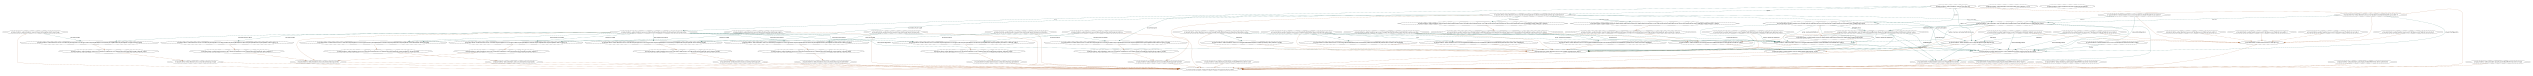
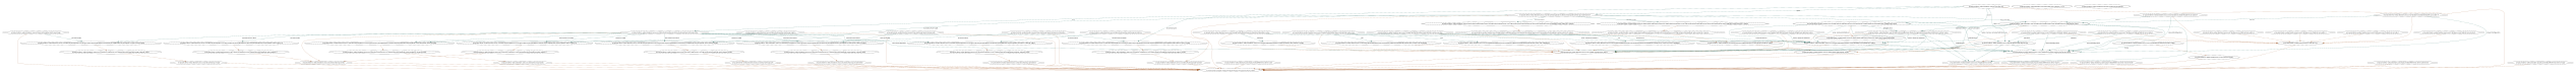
  strict digraph {
    fontname=Nunito
    node [fontname=Nunito]
    edge [color="#AA6639" fontname=Nunito]
    n1 [label="urn:pulumi:demo-webui::teastore::aws:ec2/securityGroup:SecurityGroup::image"]
    n2 [label="urn:pulumi:demo-webui::teastore::pulumi:pulumi:Stack::teastore-demo-webui"]
    n3 [label="urn:pulumi:demo-webui::teastore::awsx:x:ec2:SecurityGroup$awsx:x:ec2:IngressSecurityGroupRule$aws:ec2/securityGroupRule:SecurityGroupRule::image-inbound-webui"]
    n4 [label="urn:pulumi:demo-webui::teastore::awsx:x:ec2:SecurityGroup$awsx:x:ec2:IngressSecurityGroupRule::image-inbound-webui"]
    n5 [label="urn:pulumi:demo-webui::teastore::awsx:x:ec2:SecurityGroup::image"]
    n6 [label="urn:pulumi:demo-webui::teastore::awsx:x:ec2:SecurityGroup$awsx:x:ec2:IngressSecurityGroupRule::webui-ingress-0"]
    n7 [label="urn:pulumi:demo-webui::teastore::awsx:x:ec2:SecurityGroup::webui"]
    n8 [label="urn:pulumi:demo-webui::teastore::awsx:x:ecs:FargateTaskDefinition$aws:ecr/repository:Repository::webui"]
    n9 [label="urn:pulumi:demo-webui::teastore::awsx:x:ecs:FargateTaskDefinition::webui"]
    n10 [label="urn:pulumi:demo-webui::teastore::awsx:x:ecs:FargateTaskDefinition$aws:ecr/lifecyclePolicy:LifecyclePolicy::webui"]
    n11 [label="urn:pulumi:demo-webui::teastore::awsx:x:ecs:FargateTaskDefinition$aws:ecs/taskDefinition:TaskDefinition::webui"]
    n12 [label="urn:pulumi:demo-webui::teastore::awsx:x:ecs:FargateService$aws:ecs/service:Service::webui"]
    n13 [label="urn:pulumi:demo-webui::teastore::aws:lb:ApplicationLoadBalancer::webui"]
    n14 [label="urn:pulumi:demo-webui::teastore::awsx:x:ec2:Vpc$awsx:x:ec2:Subnet::vpc-public-0"]
    n15 [label="urn:pulumi:demo-webui::teastore::awsx:x:ec2:Vpc::vpc"]
    n16 [label="urn:pulumi:demo-webui::teastore::awsx:x:ec2:Vpc$awsx:x:ec2:Subnet::vpc-private-1"]
    n17 [label="urn:pulumi:demo-webui::teastore::awsx:x:ec2:SecurityGroup$awsx:x:ec2:EgressSecurityGroupRule::load-balancer-egress-webui"]
    n18 [label="urn:pulumi:demo-webui::teastore::awsx:x:ec2:SecurityGroup::load-balancer"]
    n19 [label="urn:pulumi:demo-webui::teastore::aws:ec2/vpcEndpoint:VpcEndpoint::elb"]
    n20 [label="urn:pulumi:demo-webui::teastore::awsx:x:ecs:FargateService::webui"]
    n21 [label="urn:pulumi:demo-webui::teastore::awsx:x:ec2:SecurityGroup$awsx:x:ec2:IngressSecurityGroupRule::recommenderSG-inbound-webui"]
    n22 [label="urn:pulumi:demo-webui::teastore::awsx:x:ec2:SecurityGroup::registry"]
    n23 [label="urn:pulumi:demo-webui::teastore::awsx:x:ec2:SecurityGroup$awsx:x:ec2:IngressSecurityGroupRule::auth-inbound-webui"]
    n24 [label="urn:pulumi:demo-webui::teastore::awsx:x:ec2:SecurityGroup::auth"]
    n25 [label="urn:pulumi:demo-webui::teastore::awsx:x:ec2:SecurityGroup$awsx:x:ec2:EgressSecurityGroupRule::webui-egress-0"]
    n26 [label="urn:pulumi:demo-webui::teastore::aws:ec2/securityGroup:SecurityGroup::persistence"]
    n27 [label="urn:pulumi:demo-webui::teastore::awsx:x:ec2:SecurityGroup$awsx:x:ec2:IngressSecurityGroupRule$aws:ec2/securityGroupRule:SecurityGroupRule::persistence-inbound-webui"]
    n28 [label="urn:pulumi:demo-webui::teastore::awsx:x:ec2:SecurityGroup$awsx:x:ec2:IngressSecurityGroupRule::persistence-inbound-webui"]
    n29 [label="urn:pulumi:demo-webui::teastore::pulumi:pulumi:StackReference::demo-auth"]
    n30 [label="urn:pulumi:demo-webui::teastore::awsx:x:ec2:Vpc$aws:ec2/subnet:Subnet::vpc-public-1"]
    n31 [label="urn:pulumi:demo-webui::teastore::aws:lb:ApplicationLoadBalancer$aws:lb/loadBalancer:LoadBalancer::webui"]
    n32 [label="urn:pulumi:demo-webui::teastore::aws:lb:ApplicationLoadBalancer$awsx:lb:ApplicationListener$aws:lb/listener:Listener::webui"]
    n33 [label="urn:pulumi:demo-webui::teastore::awsx:x:ec2:SecurityGroup$awsx:x:ec2:IngressSecurityGroupRule$aws:ec2/securityGroupRule:SecurityGroupRule::recommender-inbound-webui"]
    n34 [label="urn:pulumi:demo-webui::teastore::awsx:x:ec2:SecurityGroup$awsx:x:ec2:IngressSecurityGroupRule::recommender-inbound-webui"]
    n35 [label="urn:pulumi:demo-webui::teastore::awsx:x:ec2:SecurityGroup::recommedner"]
    n36 [label="urn:pulumi:demo-webui::teastore::aws:lb:ApplicationLoadBalancer$awsx:lb:ApplicationListener$awsx:x:ec2:IngressSecurityGroupRule$aws:ec2/securityGroupRule:SecurityGroupRule::webui-external-0-ingress"]
    n37 [label="urn:pulumi:demo-webui::teastore::aws:lb:ApplicationLoadBalancer$awsx:lb:ApplicationListener$awsx:x:ec2:IngressSecurityGroupRule::webui-external-0-ingress"]
    n38 [label="urn:pulumi:demo-webui::teastore::aws:lb:ApplicationLoadBalancer$awsx:lb:ApplicationListener::webui"]
    n39 [label="urn:pulumi:demo-webui::teastore::awsx:x:ecs:FargateTaskDefinition$aws:iam/rolePolicyAttachment:RolePolicyAttachment::webui-task-32be53a2"]
+   n40 [label="urn:pulumi:demo-webui::teastore::awsx:x:ecs:Cluster::cluster"]
    n41 [label="urn:pulumi:demo-webui::teastore::aws:ec2/vpc:Vpc::vpc"]
    n42 [label="urn:pulumi:demo-webui::teastore::aws:lb:ApplicationLoadBalancer$awsx:lb:ApplicationTargetGroup$aws:lb/targetGroup:TargetGroup::webui"]
    n43 [label="urn:pulumi:demo-webui::teastore::awsx:x:ec2:SecurityGroup$aws:ec2/securityGroup:SecurityGroup::webui"]
    n44 [label="urn:pulumi:demo-webui::teastore::awsx:x:ec2:SecurityGroup$aws:ec2/securityGroup:SecurityGroup::load-balancer"]
    n45 [label="urn:pulumi:demo-webui::teastore::aws:lb:ApplicationLoadBalancer$awsx:lb:ApplicationTargetGroup::webui"]
    n46 [label="urn:pulumi:demo-webui::teastore::awsx:x:ec2:SecurityGroup$awsx:x:ec2:EgressSecurityGroupRule$aws:ec2/securityGroupRule:SecurityGroupRule::webui-egress-0"]
    n47 [label="urn:pulumi:demo-webui::teastore::awsx:x:ec2:SecurityGroup$awsx:x:ec2:EgressSecurityGroupRule$aws:ec2/securityGroupRule:SecurityGroupRule::load-balancer-egress-webui"]
    n48 [label="urn:pulumi:demo-webui::teastore::awsx:x:ec2:SecurityGroup$awsx:x:ec2:IngressSecurityGroupRule$aws:ec2/securityGroupRule:SecurityGroupRule::auth-inbound-webui"]
    n49 [label="urn:pulumi:demo-webui::teastore::awsx:x:ec2:SecurityGroup$awsx:x:ec2:IngressSecurityGroupRule$aws:ec2/securityGroupRule:SecurityGroupRule::recommenderSG-inbound-webui"]
    n50 [label="urn:pulumi:demo-webui::teastore::awsx:x:ec2:SecurityGroup$awsx:x:ec2:IngressSecurityGroupRule$aws:ec2/securityGroupRule:SecurityGroupRule::webui-ingress-0"]
    n51 [label="urn:pulumi:demo-webui::teastore::aws:lb:ApplicationLoadBalancer$awsx:lb:ApplicationListener$awsx:x:ec2:EgressSecurityGroupRule$aws:ec2/securityGroupRule:SecurityGroupRule::webui-external-0-egress"]
    n52 [label="urn:pulumi:demo-webui::teastore::awsx:x:ec2:SecurityGroup::persistence"]
    n53 [label="urn:pulumi:demo-webui::teastore::awsx:x:ec2:Vpc$aws:ec2/subnet:Subnet::vpc-public-0"]
    n54 [label="urn:pulumi:demo-webui::teastore::pulumi:pulumi:StackReference::demo-registry"]
    n55 [label="urn:pulumi:demo-webui::teastore::aws:lb:ApplicationLoadBalancer$awsx:lb:ApplicationListener$awsx:x:ec2:EgressSecurityGroupRule::webui-external-0-egress"]
    n56 [label="urn:pulumi:demo-webui::teastore::awsx:x:ecs:FargateTaskDefinition$aws:iam/rolePolicyAttachment:RolePolicyAttachment::webui-execution-9a42f520"]
    n57 [label="urn:pulumi:demo-webui::teastore::pulumi:pulumi:StackReference::demo-recommender"]
    n58 [label="urn:pulumi:demo-webui::teastore::awsx:x:ec2:Vpc$aws:ec2/subnet:Subnet::vpc-private-1"]
    n59 [label="urn:pulumi:demo-webui::teastore::aws:ec2/securityGroup:SecurityGroup::auth"]
    n60 [label="urn:pulumi:demo-webui::teastore::awsx:x:ecs:FargateTaskDefinition$aws:cloudwatch/logGroup:LogGroup::webui"]
    n61 [label="urn:pulumi:demo-webui::teastore::aws:ec2/securityGroup:SecurityGroup::recommedner"]
    n62 [label="urn:pulumi:demo-webui::teastore::pulumi:pulumi:StackReference::demo-persistence"]
    n63 [label="urn:pulumi:demo-webui::teastore::pulumi:providers:aws::default_3_19_3"]
    n64 [label="urn:pulumi:demo-webui::teastore::awsx:x:ec2:Vpc$awsx:x:ec2:Subnet::vpc-private-0"]
    n65 [label="urn:pulumi:demo-webui::teastore::awsx:x:ecs:FargateTaskDefinition$aws:iam/role:Role::webui-task"]
    n66 [label="urn:pulumi:demo-webui::teastore::awsx:x:ecs:FargateTaskDefinition$aws:iam/rolePolicyAttachment:RolePolicyAttachment::webui-task-fd1a00e5"]
    n67 [label="urn:pulumi:demo-webui::teastore::aws:ec2/securityGroup:SecurityGroup::registry"]
    n68 [label="urn:pulumi:demo-webui::teastore::awsx:x:ecs:FargateTaskDefinition$aws:iam/role:Role::webui-execution"]
    n69 [label="urn:pulumi:demo-webui::teastore::pulumi:pulumi:StackReference::demo-image"]
    n70 [label="urn:pulumi:demo-webui::teastore::awsx:x:ec2:Vpc$awsx:x:ec2:Subnet::vpc-public-1"]
    n71 [label="urn:pulumi:demo-webui::teastore::awsx:x:ec2:Vpc$aws:ec2/subnet:Subnet::vpc-private-0"]
    n72 [label="urn:pulumi:demo-webui::teastore::awsx:x:ecs:Cluster$aws:ecs/cluster:Cluster::cluster"]
    n73 [label="urn:pulumi:demo-webui::teastore::pulumi:providers:pulumi::default"]
    n1 -> n2
    n1 -> n3 [color="#246C60" label=securityGroupId]
    n3 -> n4
    n4 -> n5
    n5 -> n2
    n6 -> n7
    n7 -> n2
    n8 -> n9
    n8 -> n10 [color="#246C60" label=repository]
    n8 -> n11 [color="#246C60" label="family, containerDefinitions"]
    n9 -> n2
    n10 -> n9
    n11 -> n9
    n11 -> n12 [color="#246C60" label=taskDefinition]
    n12 -> n20
    n13 -> n2
    n14 -> n15
    n15 -> n2
    n16 -> n15
    n17 -> n18
    n18 -> n2
    n19 -> n2
    n19 -> n9 [color="#246C60"]
    n19 -> n12 [color="#246C60"]
    n19 -> n20 [color="#246C60"]
    n20 -> n2
    n21 -> n22
    n22 -> n2
    n23 -> n24
    n24 -> n2
    n25 -> n7
    n26 -> n2
    n26 -> n27 [color="#246C60" label=securityGroupId]
    n27 -> n28
    n28 -> n52
    n29 -> n2
    n30 -> n12 [color="#246C60" label=networkConfiguration]
    n30 -> n15
    n30 -> n31 [color="#246C60" label=subnets]
    n31 -> n9 [color="#246C60"]
    n31 -> n11 [color="#246C60" label="family, memory, containerDefinitions, cpu"]
    n31 -> n12 [color="#246C60"]
    n31 -> n13
    n31 -> n20 [color="#246C60"]
    n31 -> n32 [color="#246C60" label=loadBalancerArn]
    n32 -> n9 [color="#246C60"]
    n32 -> n11 [color="#246C60" label="family, containerDefinitions"]
    n32 -> n12 [color="#246C60" label=loadBalancers]
    n32 -> n20 [color="#246C60"]
    n32 -> n38
    n33 -> n34
    n34 -> n35
    n35 -> n2
    n36 -> n37
    n37 -> n38
    n38 -> n13
    n39 -> n9
+   n40 -> n2
    n41 -> n2
    n41 -> n19 [color="#246C60" label=vpcId]
    n41 -> n42 [color="#246C60" label=vpcId]
    n41 -> n43 [color="#246C60" label=vpcId]
    n41 -> n44 [color="#246C60" label=vpcId]
    n42 -> n9 [color="#246C60"]
    n42 -> n11 [color="#246C60" label="family, containerDefinitions"]
    n42 -> n12 [color="#246C60" label=loadBalancers]
    n42 -> n20 [color="#246C60"]
    n42 -> n32 [color="#246C60" label=defaultActions]
    n42 -> n45
    n43 -> n3 [color="#246C60" label=sourceSecurityGroupId]
    n43 -> n7
    n43 -> n12 [color="#246C60" label=networkConfiguration]
    n43 -> n27 [color="#246C60" label=sourceSecurityGroupId]
    n43 -> n33 [color="#246C60" label=sourceSecurityGroupId]
    n43 -> n46 [color="#246C60" label=securityGroupId]
    n43 -> n47 [color="#246C60" label=sourceSecurityGroupId]
    n43 -> n48 [color="#246C60" label=sourceSecurityGroupId]
    n43 -> n49 [color="#246C60" label=sourceSecurityGroupId]
    n43 -> n50 [color="#246C60" label=securityGroupId]
    n44 -> n18
    n44 -> n19 [color="#246C60" label=securityGroupIds]
    n44 -> n31 [color="#246C60" label=securityGroups]
    n44 -> n36 [color="#246C60" label=securityGroupId]
    n44 -> n47 [color="#246C60" label=securityGroupId]
    n44 -> n50 [color="#246C60" label=sourceSecurityGroupId]
    n44 -> n51 [color="#246C60" label=securityGroupId]
    n45 -> n13
    n46 -> n25
    n47 -> n17
    n48 -> n23
    n49 -> n21
    n50 -> n6
    n51 -> n55
    n52 -> n2
    n53 -> n12 [color="#246C60" label=networkConfiguration]
    n53 -> n15
    n53 -> n31 [color="#246C60" label=subnets]
    n54 -> n2
    n55 -> n38
    n56 -> n9
    n57 -> n2
    n58 -> n12 [color="#246C60" label=networkConfiguration]
    n58 -> n15
    n58 -> n19 [color="#246C60" label=subnetIds]
    n59 -> n2
    n59 -> n48 [color="#246C60" label=securityGroupId]
    n60 -> n9
    n60 -> n11 [color="#246C60" label="family, containerDefinitions"]
    n61 -> n2
    n61 -> n33 [color="#246C60" label=securityGroupId]
    n62 -> n2
    n64 -> n15
    n65 -> n9
    n65 -> n11 [color="#246C60" label=taskRoleArn]
    n65 -> n39 [color="#246C60" label=role]
    n65 -> n66 [color="#246C60" label=role]
    n66 -> n9
    n67 -> n2
    n67 -> n49 [color="#246C60" label=securityGroupId]
    n68 -> n9
    n68 -> n11 [color="#246C60" label=executionRoleArn]
    n68 -> n56 [color="#246C60" label=role]
    n69 -> n2
    n70 -> n15
    n71 -> n12 [color="#246C60" label=networkConfiguration]
    n71 -> n15
    n71 -> n19 [color="#246C60" label=subnetIds]
    n72 -> n12 [color="#246C60" label=cluster]
+   n72 -> n40
  }
